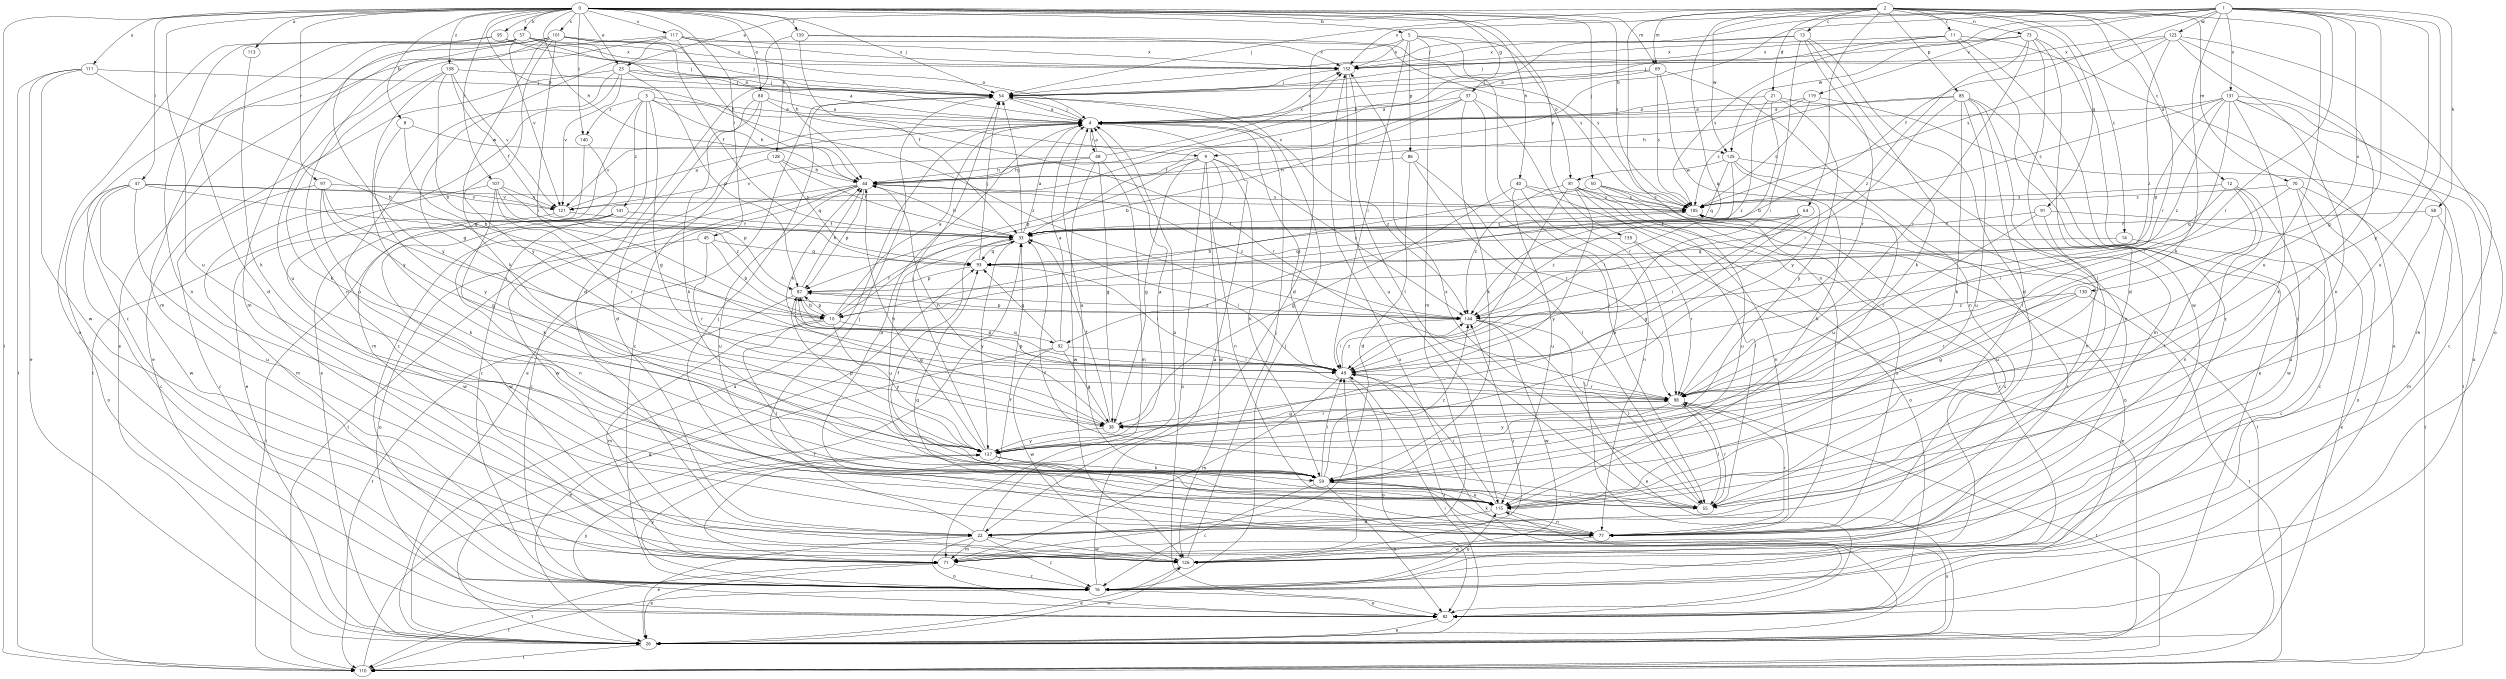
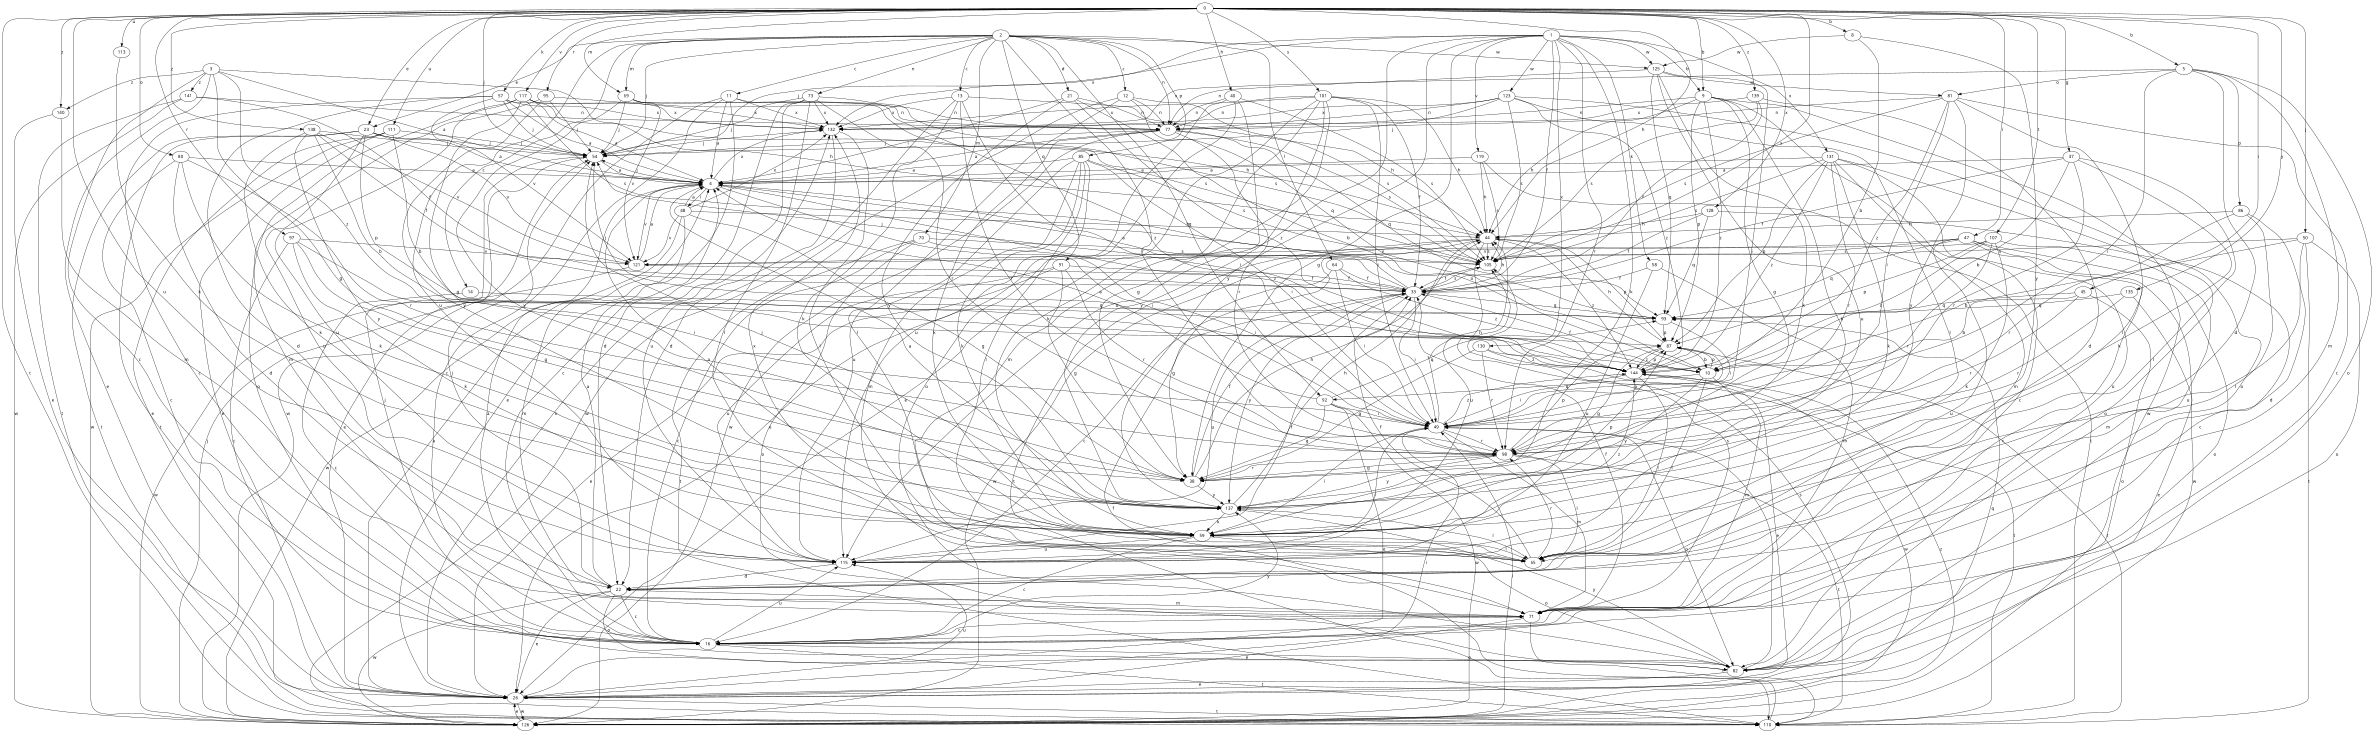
  strict digraph {
    fontname="Noto Sans"
    node [fontname="Noto Sans"]
    edge [fontname="Noto Sans"]
    0
    5
    8
    9
    n5 [label=23]
    37
    40
    44
    45
    47
    50
    54
    57
    69
    80
    95
    97
    101
    105
    107
    110
    111
    113
    115
    117
    128
    135
    138
    139
    140
    132
    49
    22
    71
    81
    82
    86
    125
    137
    10
    38
    59
    77
    144
    87
    126
    4
    n48 [label=26]
    121
    33
    98
    65
    16
    93
    1
    58
    119
    123
    130
    131
    2
    11
    12
    13
    14
    21
    64
    70
    73
    85
    91
    92
    3
    141
    48
    0 -> 5 [label=b]
    0 -> 8 [label=b]
    0 -> 9 [label=b]
    0 -> n5 [label=e]
    0 -> 37 [label=g]
    0 -> 40 [label=h]
    0 -> 44 [label=h]
    0 -> 45 [label=i]
    0 -> 47 [label=i]
    0 -> 50 [label=j]
    0 -> 54 [label=j]
    0 -> 57 [label=k]
    0 -> 69 [label=m]
    0 -> 80 [label=o]
    0 -> 95 [label=r]
    0 -> 97 [label=r]
    0 -> 101 [label=s]
    0 -> 105 [label=s]
    0 -> 107 [label=t]
    0 -> 110 [label=t]
    0 -> 111 [label=u]
    0 -> 113 [label=u]
    0 -> 115 [label=u]
    0 -> 117 [label=v]
    0 -> 128 [label=x]
    0 -> 135 [label=y]
    0 -> 138 [label=z]
    0 -> 139 [label=z]
    0 -> 140 [label=z]
    5 -> 132 [label=x]
    5 -> 49 [label=i]
    5 -> 22 [label=d]
    5 -> 71 [label=m]
    5 -> 81 [label=o]
    5 -> 82 [label=o]
    5 -> 86 [label=p]
    8 -> 125 [label=w]
    8 -> 137 [label=y]
    8 -> 10 [label=b]
    9 -> 44 [label=h]
    9 -> 82 [label=o]
    9 -> 38 [label=g]
    9 -> 59 [label=k]
    9 -> 77 [label=n]
    9 -> 144 [label=z]
    9 -> 87 [label=p]
    9 -> 126 [label=w]
    n5 -> 54 [label=j]
    n5 -> 110 [label=t]
    n5 -> 115 [label=u]
    n5 -> 87 [label=p]
    n5 -> 4 [label=a]
    n5 -> n48 [label=e]
    n5 -> 121 [label=v]
    37 -> 10 [label=b]
    37 -> 59 [label=k]
    37 -> 4 [label=a]
    37 -> 33 [label=f]
    37 -> 98 [label=r]
    37 -> 65 [label=l]
    40 -> 105 [label=s]
    40 -> 115 [label=u]
    40 -> 82 [label=o]
    40 -> 38 [label=g]
    40 -> 77 [label=n]
    44 -> 105 [label=s]
    44 -> 110 [label=t]
    44 -> 115 [label=u]
    44 -> 144 [label=z]
    44 -> 87 [label=p]
    44 -> 126 [label=w]
    44 -> 16 [label=c]
    45 -> 82 [label=o]
    45 -> 10 [label=b]
    45 -> 98 [label=r]
    45 -> 93 [label=q]
    47 -> 105 [label=s]
    47 -> 22 [label=u]
    47 -> 82 [label=o]
    47 -> 126 [label=w]
    47 -> 121 [label=v]
    47 -> 16 [label=c]
    47 -> 93 [label=q]
    50 -> 105 [label=s]
    50 -> 110 [label=t]
    50 -> 115 [label=u]
    50 -> 82 [label=o]
    50 -> 10 [label=b]
    54 -> 4 [label=a]
    54 -> n48 [label=e]
    57 -> 54 [label=j]
    57 -> 132 [label=x]
    57 -> 22 [label=d]
    57 -> 77 [label=n]
    57 -> 4 [label=a]
    57 -> 121 [label=v]
    57 -> 16 [label=c]
    69 -> 54 [label=j]
    69 -> 105 [label=s]
    69 -> 137 [label=y]
    69 -> 77 [label=n]
    69 -> 121 [label=v]
    80 -> 22 [label=d]
    80 -> 59 [label=k]
    80 -> 4 [label=a]
    80 -> 98 [label=r]
    80 -> 16 [label=c]
    95 -> 54 [label=j]
    95 -> 132 [label=x]
    95 -> 82 [label=o]
    95 -> 137 [label=y]
    97 -> 49 [label=i]
    97 -> 38 [label=g]
    97 -> 59 [label=k]
    97 -> 121 [label=v]
    97 -> 16 [label=c]
    101 -> 44 [label=h]
    101 -> 132 [label=x]
    101 -> 49 [label=i]
    101 -> 71 [label=m]
    101 -> 137 [label=y]
    101 -> 59 [label=k]
    101 -> 77 [label=n]
    101 -> n48 [label=e]
    101 -> 33 [label=f]
    105 -> 33 [label=f]
    107 -> 71 [label=m]
    107 -> 59 [label=k]
    107 -> 144 [label=z]
    107 -> 87 [label=p]
    107 -> 121 [label=v]
    107 -> 98 [label=r]
    110 -> 33 [label=f]
    111 -> 54 [label=j]
    111 -> 110 [label=t]
    111 -> 10 [label=b]
    111 -> 126 [label=w]
    111 -> n48 [label=e]
    113 -> 59 [label=k]
    115 -> 49 [label=i]
    115 -> 22 [label=d]
-   115 -> 77 [label=n]
    115 -> 33 [label=f]
    117 -> 44 [label=h]
    117 -> 105 [label=s]
    117 -> 115 [label=u]
    117 -> 132 [label=x]
    117 -> 71 [label=m]
    117 -> 38 [label=g]
    117 -> 4 [label=a]
    128 -> 44 [label=h]
    128 -> 33 [label=f]
    128 -> 16 [label=c]
    128 -> 93 [label=q]
    135 -> n48 [label=e]
    135 -> 98 [label=r]
    135 -> 93 [label=q]
    138 -> 54 [label=j]
    138 -> 137 [label=y]
    138 -> 10 [label=b]
    138 -> 59 [label=k]
    138 -> 121 [label=v]
    138 -> 33 [label=f]
    139 -> 105 [label=s]
    139 -> 132 [label=x]
    139 -> 22 [label=d]
    139 -> 33 [label=f]
    140 -> 71 [label=m]
    140 -> n48 [label=e]
    132 -> 54 [label=j]
    132 -> 115 [label=u]
    132 -> 65 [label=l]
    49 -> 44 [label=h]
    49 -> 71 [label=m]
    49 -> 82 [label=o]
    49 -> 144 [label=z]
    49 -> 87 [label=p]
    49 -> 98 [label=r]
    22 -> 54 [label=j]
    22 -> 71 [label=m]
    22 -> 82 [label=o]
    22 -> 126 [label=w]
    22 -> 4 [label=a]
    22 -> n48 [label=e]
    22 -> 16 [label=c]
    71 -> 105 [label=s]
    71 -> 110 [label=t]
    71 -> n48 [label=e]
    71 -> 33 [label=f]
    71 -> 16 [label=c]
    81 -> 105 [label=s]
    81 -> 49 [label=i]
    81 -> 137 [label=y]
    81 -> 77 [label=n]
    81 -> 144 [label=z]
    81 -> 65 [label=l]
    81 -> 16 [label=c]
    82 -> 49 [label=i]
    82 -> 137 [label=y]
    82 -> n48 [label=e]
    86 -> 44 [label=h]
    86 -> 22 [label=d]
    86 -> 98 [label=r]
    86 -> 65 [label=l]
    125 -> 115 [label=u]
    125 -> 49 [label=i]
    125 -> 81 [label=w]
    125 -> 59 [label=k]
    125 -> 77 [label=n]
    125 -> 93 [label=q]
    137 -> 44 [label=h]
    137 -> 54 [label=j]
    137 -> 59 [label=k]
    137 -> 87 [label=p]
    137 -> 4 [label=a]
    137 -> 65 [label=l]
    10 -> 71 [label=m]
    10 -> 137 [label=y]
    10 -> 87 [label=p]
    10 -> 4 [label=a]
    10 -> 33 [label=f]
    10 -> 65 [label=l]
    10 -> 92 [label=q]
    38 -> 44 [label=h]
    38 -> 137 [label=y]
    38 -> 33 [label=f]
    38 -> 98 [label=r]
    59 -> 115 [label=u]
-   59 -> 49 [label=i]
+   49 -> 59 [label=i]
    59 -> 82 [label=o]
    59 -> 144 [label=z]
    59 -> 4 [label=a]
    59 -> 65 [label=l]
    59 -> 16 [label=c]
    77 -> 54 [label=j]
    77 -> 105 [label=s]
    77 -> 59 [label=k]
    77 -> 126 [label=w]
    77 -> 4 [label=a]
    77 -> 98 [label=r]
    77 -> 93 [label=q]
    144 -> 49 [label=i]
    144 -> 87 [label=p]
    144 -> 126 [label=w]
    144 -> n48 [label=e]
    144 -> 65 [label=l]
    87 -> 44 [label=h]
    87 -> 110 [label=t]
    87 -> 10 [label=b]
    87 -> 38 [label=g]
    87 -> 144 [label=z]
    126 -> 54 [label=j]
    126 -> 105 [label=s]
    126 -> 49 [label=i]
    126 -> 144 [label=z]
    126 -> n48 [label=e]
    4 -> 54 [label=j]
    4 -> 132 [label=x]
    4 -> 49 [label=i]
    4 -> 144 [label=z]
    4 -> 121 [label=v]
    4 -> 48 [label=i]
    n48 -> 110 [label=t]
    n48 -> 115 [label=u]
    n48 -> 132 [label=x]
    n48 -> 49 [label=i]
    n48 -> 126 [label=w]
    n48 -> 4 [label=a]
    n48 -> 93 [label=q]
    121 -> 126 [label=w]
    121 -> 4 [label=a]
    121 -> 33 [label=f]
    33 -> 44 [label=h]
    33 -> 54 [label=j]
    33 -> 105 [label=s]
    33 -> 115 [label=u]
    33 -> 49 [label=i]
    33 -> 137 [label=y]
    33 -> 4 [label=a]
    33 -> 93 [label=q]
    98 -> 110 [label=t]
    98 -> 137 [label=y]
    98 -> 38 [label=g]
    98 -> 87 [label=p]
    98 -> 65 [label=l]
    65 -> 132 [label=x]
    65 -> 33 [label=f]
    65 -> 98 [label=r]
    16 -> 54 [label=j]
    16 -> 110 [label=t]
    16 -> 115 [label=u]
    16 -> 82 [label=o]
    16 -> 137 [label=y]
    16 -> 4 [label=a]
    93 -> 54 [label=j]
    93 -> 49 [label=i]
    93 -> 87 [label=p]
    1 -> 9 [label=b]
    1 -> 54 [label=j]
    1 -> 115 [label=u]
    1 -> 132 [label=x]
    1 -> 125 [label=w]
    1 -> 137 [label=y]
    1 -> 38 [label=g]
    1 -> 59 [label=k]
    1 -> 33 [label=f]
    1 -> 98 [label=r]
    1 -> 58 [label=k]
    1 -> 119 [label=v]
    1 -> 123 [label=w]
    1 -> 130 [label=x]
    1 -> 131 [label=x]
    58 -> 115 [label=u]
    58 -> 71 [label=m]
    58 -> 33 [label=f]
    119 -> 44 [label=h]
    119 -> 105 [label=s]
    119 -> 110 [label=t]
    119 -> 4 [label=a]
    123 -> 54 [label=j]
    123 -> 105 [label=s]
    123 -> 132 [label=x]
    123 -> 82 [label=o]
    123 -> 77 [label=n]
    123 -> 144 [label=z]
    123 -> 65 [label=l]
    130 -> 110 [label=t]
    130 -> 38 [label=g]
    130 -> 144 [label=z]
    130 -> 98 [label=r]
    131 -> 105 [label=s]
    131 -> 71 [label=m]
    131 -> 82 [label=o]
    131 -> 59 [label=k]
    131 -> 144 [label=z]
    131 -> 87 [label=p]
    131 -> 4 [label=a]
    131 -> 98 [label=r]
    131 -> 16 [label=c]
    2 -> n5 [label=e]
    2 -> 54 [label=j]
    2 -> 69 [label=m]
    2 -> 115 [label=u]
    2 -> 125 [label=w]
    2 -> 77 [label=n]
    2 -> 98 [label=r]
    2 -> 11 [label=c]
    2 -> 12 [label=c]
    2 -> 13 [label=c]
    2 -> 14 [label=c]
    2 -> 21 [label=d]
    2 -> 64 [label=l]
    2 -> 70 [label=m]
    2 -> 73 [label=n]
    2 -> 85 [label=p]
    2 -> 91 [label=q]
    2 -> 92 [label=q]
    11 -> 105 [label=s]
    11 -> 132 [label=x]
    11 -> 126 [label=w]
    11 -> 4 [label=a]
    11 -> n48 [label=e]
    11 -> 16 [label=c]
    12 -> 105 [label=s]
    12 -> 77 [label=n]
    12 -> 126 [label=w]
    12 -> 65 [label=l]
    12 -> 93 [label=q]
    13 -> 44 [label=h]
    13 -> 132 [label=x]
    13 -> 49 [label=i]
    13 -> 22 [label=d]
    13 -> 59 [label=k]
    13 -> 98 [label=r]
    14 -> 16 [label=c]
    14 -> 93 [label=q]
    21 -> 137 [label=y]
    21 -> 10 [label=b]
    21 -> 77 [label=n]
    21 -> 144 [label=z]
-   21 -> 4 [label=a]
+   21 -> 4 [label=i]
    64 -> 49 [label=i]
    64 -> 38 [label=g]
    64 -> 144 [label=z]
    64 -> 33 [label=f]
    70 -> 105 [label=s]
    70 -> 110 [label=t]
    70 -> 49 [label=i]
    70 -> 82 [label=o]
    70 -> 16 [label=c]
    73 -> 54 [label=j]
    73 -> 132 [label=x]
    73 -> 22 [label=d]
    73 -> 144 [label=z]
    73 -> 98 [label=r]
    73 -> 65 [label=l]
    73 -> 16 [label=c]
    85 -> 105 [label=s]
    85 -> 115 [label=u]
    85 -> 49 [label=i]
    85 -> 71 [label=m]
    85 -> 59 [label=k]
    85 -> 4 [label=a]
    85 -> n48 [label=e]
    85 -> 65 [label=l]
    91 -> 115 [label=u]
+   91 -> 38 [label=g]
    91 -> n48 [label=e]
    91 -> 33 [label=f]
    91 -> 98 [label=r]
    92 -> 49 [label=i]
    92 -> 38 [label=g]
    92 -> 126 [label=w]
    92 -> 4 [label=a]
    92 -> n48 [label=e]
    92 -> 93 [label=q]
    3 -> 44 [label=h]
    3 -> 140 [label=z]
    3 -> 38 [label=g]
    3 -> 144 [label=z]
    3 -> 4 [label=a]
    3 -> n48 [label=e]
    3 -> 16 [label=c]
    3 -> 141 [label=z]
    141 -> 110 [label=t]
    141 -> 77 [label=n]
    141 -> 126 [label=w]
    141 -> 33 [label=f]
    48 -> 44 [label=h]
    48 -> 132 [label=x]
    48 -> 71 [label=m]
    48 -> 38 [label=g]
    48 -> 126 [label=w]
    48 -> 4 [label=a]
    48 -> 121 [label=v]
  }
